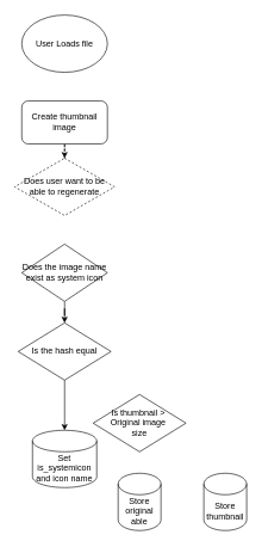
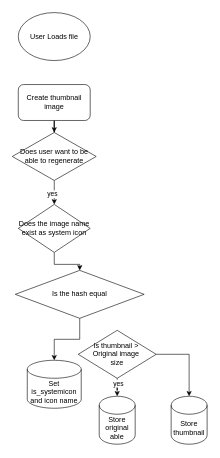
  <mxCell id="0" />
  <mxCell id="1" parent="0" />
  <mxCell id="2" value="User Loads file" style="ellipse;whiteSpace=wrap;html=1;" vertex="1" parent="1"><mxGeometry x="30" y="20" width="120" height="80" as="geometry" /></mxCell>
- <mxCell id="3" value="" style="edgeStyle=orthogonalEdgeStyle;rounded=0;orthogonalLoop=1;jettySize=auto;html=1;dashed=1;" edge="1" parent="1" source="4" target="10"><mxGeometry relative="1" as="geometry" /></mxCell>
+ <mxCell id="3" value="" style="edgeStyle=orthogonalEdgeStyle;rounded=0;orthogonalLoop=1;jettySize=auto;html=1;" edge="1" parent="1" source="4" target="10"><mxGeometry relative="1" as="geometry" /></mxCell>
  <mxCell id="4" value="Create thumbnail image" style="whiteSpace=wrap;html=1;rounded=1;" vertex="1" parent="1"><mxGeometry x="30" y="140" width="120" height="60" as="geometry" /></mxCell>
+ <mxCell id="5" value="" style="edgeStyle=orthogonalEdgeStyle;rounded=0;orthogonalLoop=1;jettySize=auto;html=1;" edge="1" parent="1" source="7" target="11"><mxGeometry relative="1" as="geometry" /></mxCell>
+ <mxCell id="6" value="yes" style="edgeLabel;html=1;align=center;verticalAlign=middle;resizable=0;points=[];" vertex="1" connectable="0" parent="5"><mxGeometry x="-0.676" y="1" relative="1" as="geometry"><mxPoint as="offset" /></mxGeometry></mxCell>
  <mxCell id="7" value="Is thumbnail &amp;gt;&amp;nbsp;&lt;div&gt;Original image&amp;nbsp;&lt;/div&gt;&lt;div&gt;size&lt;/div&gt;" style="rhombus;whiteSpace=wrap;html=1;" vertex="1" parent="1"><mxGeometry x="130" y="550.02" width="130" height="80" as="geometry" /></mxCell>
- <mxCell id="10" value="Does user want to be able to regenerate" style="rhombus;whiteSpace=wrap;html=1;dashed=1;" vertex="1" parent="1"><mxGeometry x="20" y="220" width="140" height="80" as="geometry" /></mxCell>
+ <mxCell id="8" value="" style="edgeStyle=orthogonalEdgeStyle;rounded=0;orthogonalLoop=1;jettySize=auto;html=1;" edge="1" parent="1" source="10" target="15"><mxGeometry relative="1" as="geometry" /></mxCell>
+ <mxCell id="9" value="yes" style="edgeLabel;html=1;align=center;verticalAlign=middle;resizable=0;points=[];" vertex="1" connectable="0" parent="8"><mxGeometry x="0.119" y="-4" relative="1" as="geometry"><mxPoint as="offset" /></mxGeometry></mxCell>
+ <mxCell id="10" value="Does user want to be able to regenerate" style="rhombus;whiteSpace=wrap;html=1;" vertex="1" parent="1"><mxGeometry x="20" y="220" width="140" height="80" as="geometry" /></mxCell>
  <mxCell id="11" value="Store original able" style="shape=cylinder3;whiteSpace=wrap;html=1;boundedLbl=1;backgroundOutline=1;size=15;" vertex="1" parent="1"><mxGeometry x="165" y="660.02" width="60" height="80" as="geometry" /></mxCell>
  <mxCell id="12" value="Store thumbnail" style="shape=cylinder3;whiteSpace=wrap;html=1;boundedLbl=1;backgroundOutline=1;size=15;" vertex="1" parent="1"><mxGeometry x="285" y="660.02" width="60" height="80" as="geometry" /></mxCell>
+ <mxCell id="13" style="edgeStyle=orthogonalEdgeStyle;rounded=0;orthogonalLoop=1;jettySize=auto;html=1;exitX=1;exitY=0.5;exitDx=0;exitDy=0;entryX=0.5;entryY=0;entryDx=0;entryDy=0;entryPerimeter=0;" edge="1" parent="1" source="7" target="12"><mxGeometry relative="1" as="geometry" /></mxCell>
  <mxCell id="14" value="" style="edgeStyle=orthogonalEdgeStyle;rounded=0;orthogonalLoop=1;jettySize=auto;html=1;" edge="1" parent="1" source="15" target="17"><mxGeometry relative="1" as="geometry" /></mxCell>
  <mxCell id="15" value="Does the image name exist as system icon" style="rhombus;whiteSpace=wrap;html=1;" vertex="1" parent="1"><mxGeometry x="30" y="340" width="120" height="80" as="geometry" /></mxCell>
  <mxCell id="16" value="" style="edgeStyle=orthogonalEdgeStyle;rounded=0;orthogonalLoop=1;jettySize=auto;html=1;" edge="1" parent="1" source="17" target="18"><mxGeometry relative="1" as="geometry" /></mxCell>
- <mxCell id="17" value="Is the hash equal" style="rhombus;whiteSpace=wrap;html=1;" vertex="1" parent="1"><mxGeometry x="25" y="450" width="130" height="80" as="geometry" /></mxCell>
+ <mxCell id="17" value="Is the hash equal" style="rhombus;whiteSpace=wrap;html=1;" vertex="1" parent="1"><mxGeometry x="25" y="450" width="215" height="80" as="geometry" /></mxCell>
  <mxCell id="18" value="Set is_systemicon&lt;div&gt;and icon name&lt;/div&gt;" style="shape=cylinder3;whiteSpace=wrap;html=1;boundedLbl=1;backgroundOutline=1;size=15;" vertex="1" parent="1"><mxGeometry x="45" y="600" width="90" height="80" as="geometry" /></mxCell>
